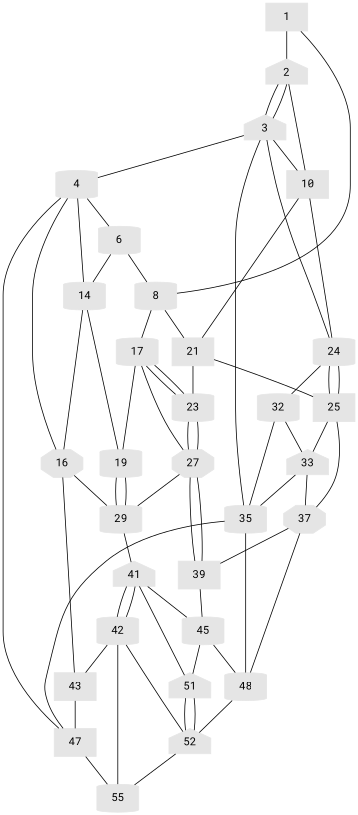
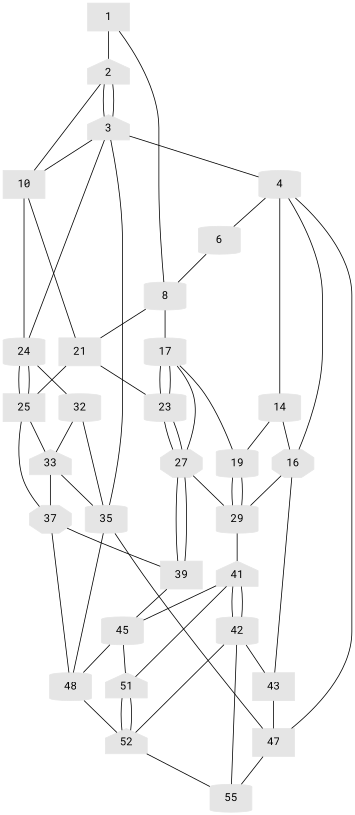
  graph {
    fontname="Roboto Mono"
    node [color=gray90 fontname="Roboto Mono" shape=cylinder style=filled]
    edge [fontname="Roboto Mono"]
    1 [shape=box super="+7"]
    2 [shape=house super="+11"]
    8 [super="+9"]
    3 [shape=house super="+12"]
    n5 [label=10 shape=box super="+20"]
    17 [super="+18"]
    21 [shape=box super="+22"]
    4 [super="+5"]
    24 [super="+26"]
    35 [super="+36"]
    6 [super="+10"]
    14 [super="+15"]
    16 [shape=octagon super="+30"]
    47 [shape=box super="+56"]
    25 [shape=box super="+34"]
    32
    48 [super="+50"]
    19
    29 [super="+31"]
    43 [shape=box super="+44"]
    55
    23
    27 [shape=octagon super="+28"]
    41 [shape=house super="+46"]
    39 [shape=box]
    33 [shape=house super="+40"]
    37 [shape=octagon super="+38"]
    45 [super="+49"]
    42 [super="+53"]
    51 [shape=house]
    52 [shape=house super="+54"]
    1 -- 2 [weight=2]
    1 -- 8
    2 -- 3
    2 -- 3
    2 -- n5
    8 -- 17
    8 -- 21
    3 -- n5
    3 -- 4
    3 -- 24
    3 -- 35
    n5 -- 21
    n5 -- 24
    17 -- 19
    17 -- 23
    17 -- 23
    17 -- 27
    21 -- 25
    21 -- 23
    4 -- 6
    4 -- 14
    4 -- 16
    4 -- 47
    24 -- 25
    24 -- 25
    24 -- 32
    35 -- 47
    35 -- 48
    6 -- 8
-   6 -- 14
    14 -- 16
    14 -- 19
    16 -- 29
    16 -- 43
    47 -- 55
    25 -- 33
    25 -- 37
    32 -- 35
    32 -- 33
    48 -- 52
    19 -- 29
    19 -- 29
    29 -- 41
    43 -- 47 [weight=2]
    23 -- 27
    23 -- 27
    27 -- 29
    27 -- 39
    27 -- 39
    41 -- 45
    41 -- 42
    41 -- 42
    41 -- 51
    39 -- 45
    33 -- 35
    33 -- 37
    37 -- 48
    37 -- 39
    45 -- 48
    45 -- 51
    42 -- 43
    42 -- 55
    42 -- 52
    51 -- 52
    51 -- 52
    52 -- 55
  }
